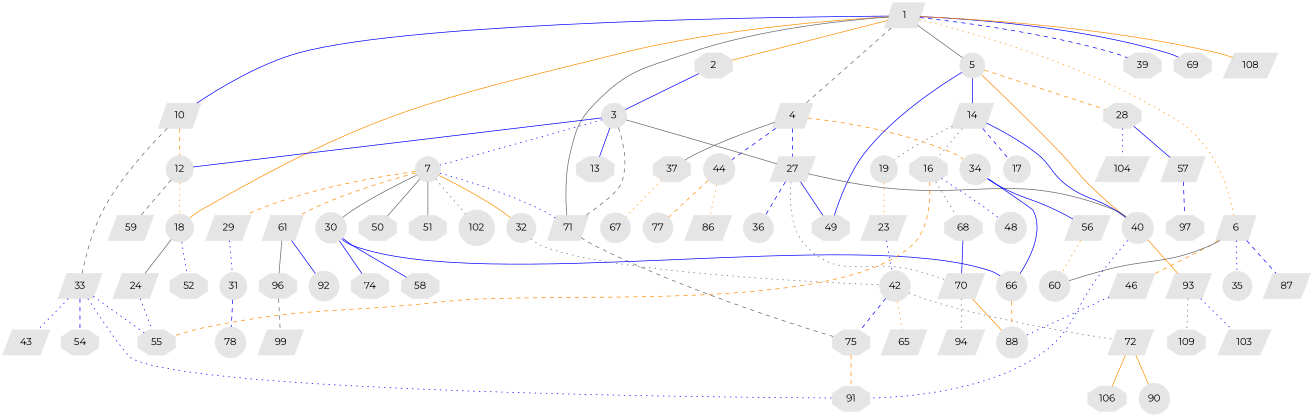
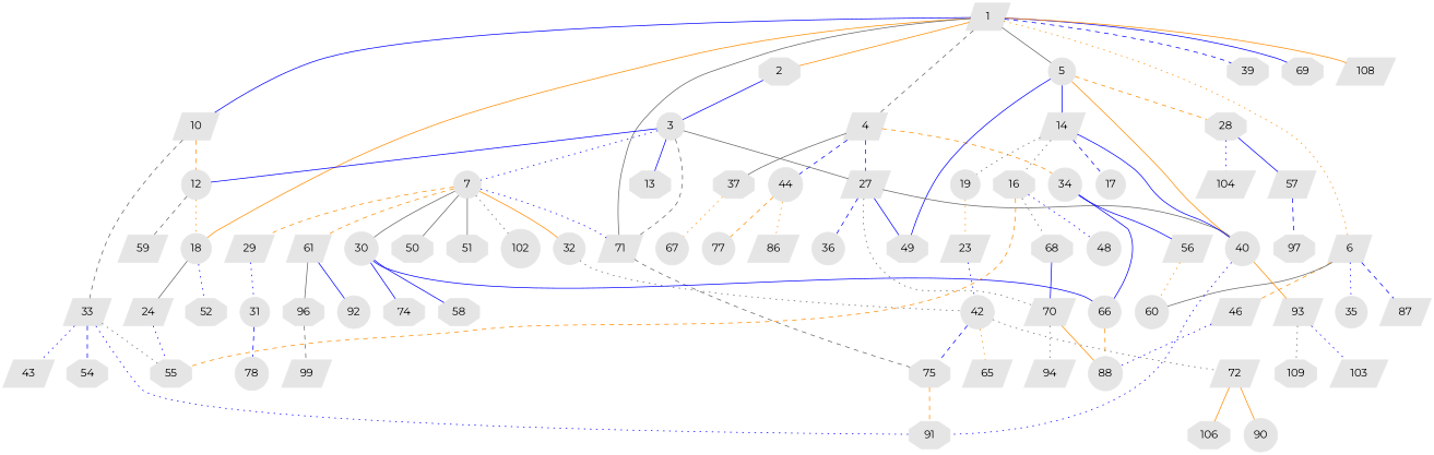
  graph {
    fontname=Montserrat
    node [color=gray90 fontname=Montserrat shape=parallelogram style=filled]
    edge [color=blue fontname=Montserrat style=solid]
    1 [super="+9"]
    2 [shape=octagon super="+8"]
    4 [super="+21"]
    5 [shape=circle]
    6 [super="+25"]
    10 [super="+11"]
    18 [shape=circle super="+20"]
    39 [shape=octagon super="+80"]
    69 [shape=octagon]
    71
    108
    3 [shape=circle]
    27 [super="+83"]
    34 [shape=circle super="+45"]
    37 [shape=octagon super="+64"]
    44 [shape=circle super="+79"]
    14 [super="+15"]
    28 [shape=octagon]
    40 [shape=circle]
    49 [shape=octagon]
    35 [shape=circle super="+62"]
    46 [super="+85"]
    60 [shape=circle]
    87
    12 [shape=circle super="+47"]
    33 [super="+41"]
    24
    52 [shape=octagon]
    75 [shape=octagon super="+84"]
    7 [shape=circle super="+22"]
    13 [shape=octagon super="+26"]
    29 [super="+89"]
    30 [shape=circle super="+38"]
    32 [shape=circle super="+109"]
    50 [shape=octagon]
    51 [shape=octagon]
    61 [super="+81"]
    102 [shape=circle]
    59 [super="+73"]
    36 [shape=circle]
    70
    66 [shape=circle]
    56
    67 [shape=circle]
    77 [shape=circle]
    86
    16 [shape=octagon]
    17 [shape=circle]
    19 [shape=circle]
    57
    104
    91 [shape=octagon super="+95"]
    93 [super="+100"]
    88 [shape=circle super="+101"]
    31 [shape=circle super="+98"]
    58 [shape=octagon]
    74 [shape=octagon]
    42 [shape=circle super="+53"]
    92 [shape=circle]
    96 [shape=octagon]
    55 [shape=octagon super="+63"]
    43
    54 [shape=octagon]
    48 [shape=circle]
    68 [shape=octagon super="+105"]
    23
    65 [super="+82"]
    72 [super="+76"]
    94
    97 [shape=octagon]
    78 [shape=circle]
    103
    n73 [label=109 shape=octagon]
    90 [shape=circle]
    106 [shape=octagon]
    99
    1 -- 2 [color=darkorange]
    1 -- 4 [color=gray40 style=dashed]
    1 -- 5 [color=gray40]
    1 -- 6 [color=darkorange style=dotted]
    1 -- 10
    1 -- 18 [color=darkorange]
    1 -- 39 [style=dashed]
    1 -- 69
    1 -- 71 [color=gray40]
    1 -- 108 [color=darkorange]
    2 -- 3
    4 -- 27 [style=dashed]
    4 -- 34 [color=darkorange style=dashed]
    4 -- 37 [color=gray40]
    4 -- 44 [style=dashed]
    5 -- 14
    5 -- 28 [color=darkorange style=dashed]
    5 -- 40 [color=darkorange]
    5 -- 49
    6 -- 35 [style=dotted]
    6 -- 46 [color=darkorange style=dashed]
    6 -- 60 [color=gray40]
    6 -- 87 [style=dashed]
    10 -- 12 [color=darkorange style=dashed]
    10 -- 33 [color=gray40 style=dashed]
    18 -- 24 [color=gray40]
    18 -- 52 [style=dotted]
    71 -- 75 [color=gray40 style=dashed]
    3 -- 71 [color=gray40 style=dashed]
    3 -- 27 [color=gray40]
    3 -- 12
    3 -- 7 [style=dotted]
    3 -- 13
    27 -- 40 [color=gray40]
    27 -- 49
    27 -- 36 [style=dashed]
    27 -- 70 [color=gray40 style=dotted]
    34 -- 66
    34 -- 56
    37 -- 67 [color=darkorange style=dotted]
    44 -- 77 [color=darkorange style=dashed]
    44 -- 86 [color=darkorange style=dotted]
    14 -- 40
    14 -- 16 [color=gray40 style=dotted]
    14 -- 17 [style=dashed]
    14 -- 19 [color=gray40 style=dotted]
    28 -- 57
    28 -- 104 [style=dotted]
    40 -- 91 [style=dotted]
    40 -- 93 [color=darkorange]
    46 -- 88 [style=dotted]
    12 -- 18 [color=darkorange style=dotted]
    12 -- 59 [color=gray40 style=dashed]
    33 -- 91 [style=dotted]
-   33 -- 55 [style=dotted]
+   33 -- 55 [color=gray40 style=dotted]
    33 -- 43 [style=dotted]
    33 -- 54 [style=dashed]
    24 -- 55 [style=dotted]
    75 -- 91 [color=darkorange style=dashed]
    7 -- 71 [style=dotted]
    7 -- 29 [color=darkorange style=dashed]
    7 -- 30 [color=gray40]
    7 -- 32 [color=darkorange]
    7 -- 50 [color=gray40]
    7 -- 51 [color=gray40]
    7 -- 61 [color=darkorange style=dashed]
    7 -- 102 [color=gray40 style=dotted]
    29 -- 31 [style=dotted]
    30 -- 66
    30 -- 58
    30 -- 74
    32 -- 42 [color=gray40 style=dotted]
    61 -- 92
    61 -- 96 [color=gray40]
    70 -- 88 [color=darkorange]
    70 -- 94 [color=gray40 style=dotted]
    66 -- 88 [color=darkorange style=dashed]
    56 -- 60 [color=darkorange style=dotted]
    16 -- 55 [color=darkorange style=dashed]
    16 -- 48 [style=dotted]
    16 -- 68 [color=gray40 style=dotted]
    19 -- 23 [color=darkorange style=dotted]
    57 -- 97 [style=dashed]
    93 -- 103 [style=dotted]
    93 -- n73 [color=gray40 style=dotted]
    31 -- 78 [style=dashed]
    42 -- 75 [style=dashed]
    42 -- 65 [color=darkorange style=dotted]
    42 -- 72 [color=gray40 style=dotted]
    96 -- 99 [color=gray40 style=dashed]
    68 -- 70
    23 -- 42 [style=dotted]
    72 -- 90 [color=darkorange]
    72 -- 106 [color=darkorange]
  }
